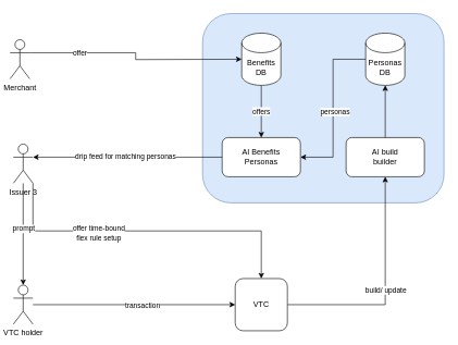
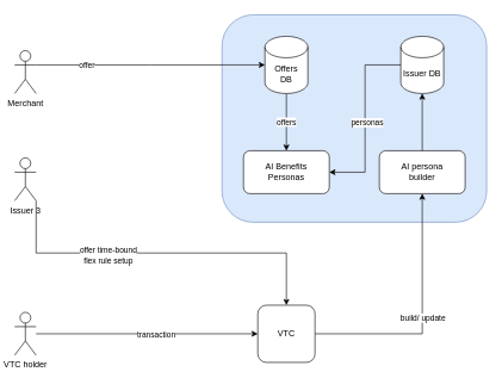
  <mxCell id="0" />
  <mxCell id="1" parent="0" />
  <mxCell id="2" value="" style="rounded=1;whiteSpace=wrap;html=1;fillColor=#dae8fc;strokeColor=#6c8ebf;align=left;labelPosition=right;verticalLabelPosition=middle;verticalAlign=middle;" vertex="1" parent="1"><mxGeometry x="310" y="20" width="370" height="290" as="geometry" /></mxCell>
  <mxCell id="3" style="edgeStyle=orthogonalEdgeStyle;rounded=0;orthogonalLoop=1;jettySize=auto;html=1;entryX=0.5;entryY=1;entryDx=0;entryDy=0;" parent="1" source="5" target="26" edge="1"><mxGeometry relative="1" as="geometry"><mxPoint x="590" y="280" as="targetPoint" /></mxGeometry></mxCell>
  <mxCell id="4" value="build/ update" style="edgeLabel;html=1;align=center;verticalAlign=middle;resizable=0;points=[];" parent="3" vertex="1" connectable="0"><mxGeometry relative="1" as="geometry"><mxPoint as="offset" /></mxGeometry></mxCell>
  <mxCell id="5" value="VTC" style="whiteSpace=wrap;html=1;aspect=fixed;rounded=1;" parent="1" vertex="1"><mxGeometry x="360" y="426" width="80" height="80" as="geometry" /></mxCell>
  <mxCell id="6" style="edgeStyle=orthogonalEdgeStyle;rounded=0;orthogonalLoop=1;jettySize=auto;html=1;exitX=1;exitY=0.333;exitDx=0;exitDy=0;exitPerimeter=0;" edge="1" parent="1" source="8"><mxGeometry relative="1" as="geometry"><mxPoint x="370" y="90" as="targetPoint" /></mxGeometry></mxCell>
  <mxCell id="7" value="offer" style="edgeLabel;html=1;align=center;verticalAlign=middle;resizable=0;points=[];" vertex="1" connectable="0" parent="6"><mxGeometry x="-0.116" y="2" relative="1" as="geometry"><mxPoint x="-72" y="2" as="offset" /></mxGeometry></mxCell>
- <mxCell id="8" value="Merchant" style="shape=umlActor;verticalLabelPosition=bottom;verticalAlign=top;html=1;outlineConnect=0;" parent="1" vertex="1"><mxGeometry x="15" y="60" width="30" height="60" as="geometry" /></mxCell>
+ <mxCell id="8" value="Merchant" style="shape=umlActor;verticalLabelPosition=bottom;verticalAlign=top;html=1;outlineConnect=0;" parent="1" vertex="1"><mxGeometry x="20" y="70" width="30" height="60" as="geometry" /></mxCell>
  <mxCell id="9" style="edgeStyle=orthogonalEdgeStyle;rounded=0;orthogonalLoop=1;jettySize=auto;html=1;entryX=0;entryY=0.5;entryDx=0;entryDy=0;" parent="1" source="11" target="5" edge="1"><mxGeometry relative="1" as="geometry" /></mxCell>
  <mxCell id="10" value="transaction" style="edgeLabel;html=1;align=center;verticalAlign=middle;resizable=0;points=[];" parent="9" vertex="1" connectable="0"><mxGeometry x="0.077" y="-1" relative="1" as="geometry"><mxPoint as="offset" /></mxGeometry></mxCell>
  <mxCell id="11" value="VTC holder" style="shape=umlActor;verticalLabelPosition=bottom;verticalAlign=top;html=1;outlineConnect=0;" parent="1" vertex="1"><mxGeometry x="20" y="436" width="30" height="60" as="geometry" /></mxCell>
  <mxCell id="12" value="AI Benefits &lt;br&gt;Personas" style="rounded=1;whiteSpace=wrap;html=1;" parent="1" vertex="1"><mxGeometry x="340" y="210" width="120" height="60" as="geometry" /></mxCell>
  <mxCell id="13" style="edgeStyle=orthogonalEdgeStyle;rounded=0;orthogonalLoop=1;jettySize=auto;html=1;exitX=1;exitY=1;exitDx=0;exitDy=0;exitPerimeter=0;entryX=0.5;entryY=0;entryDx=0;entryDy=0;" edge="1" parent="1" source="15" target="5"><mxGeometry relative="1" as="geometry" /></mxCell>
  <mxCell id="14" value="offer time-bound&lt;br&gt;flex rule setup" style="edgeLabel;html=1;align=center;verticalAlign=middle;resizable=0;points=[];" vertex="1" connectable="0" parent="13"><mxGeometry x="-0.218" y="-3" relative="1" as="geometry"><mxPoint x="-21" as="offset" /></mxGeometry></mxCell>
  <mxCell id="15" value="Issuer 3" style="shape=umlActor;verticalLabelPosition=bottom;verticalAlign=top;html=1;outlineConnect=0;" parent="1" vertex="1"><mxGeometry x="20" y="220" width="30" height="60" as="geometry" /></mxCell>
- <mxCell id="16" style="edgeStyle=orthogonalEdgeStyle;rounded=0;orthogonalLoop=1;jettySize=auto;html=1;exitX=0;exitY=0.5;exitDx=0;exitDy=0;entryX=1;entryY=0.333;entryDx=0;entryDy=0;entryPerimeter=0;" edge="1" parent="1" source="12" target="15"><mxGeometry relative="1" as="geometry" /></mxCell>
- <mxCell id="17" value="drip feed for matching personas" style="edgeLabel;html=1;align=center;verticalAlign=middle;resizable=0;points=[];" vertex="1" connectable="0" parent="16"><mxGeometry x="0.028" y="-1" relative="1" as="geometry"><mxPoint as="offset" /></mxGeometry></mxCell>
- <mxCell id="18" style="edgeStyle=orthogonalEdgeStyle;rounded=0;orthogonalLoop=1;jettySize=auto;html=1;entryX=0.5;entryY=0;entryDx=0;entryDy=0;entryPerimeter=0;" edge="1" parent="1" source="15" target="11"><mxGeometry relative="1" as="geometry" /></mxCell>
- <mxCell id="19" value="prompt" style="edgeLabel;html=1;align=center;verticalAlign=middle;resizable=0;points=[];" vertex="1" connectable="0" parent="18"><mxGeometry x="-0.115" relative="1" as="geometry"><mxPoint as="offset" /></mxGeometry></mxCell>
  <mxCell id="20" style="edgeStyle=orthogonalEdgeStyle;rounded=0;orthogonalLoop=1;jettySize=auto;html=1;entryX=0.5;entryY=0;entryDx=0;entryDy=0;" edge="1" parent="1" source="22" target="12"><mxGeometry relative="1" as="geometry" /></mxCell>
  <mxCell id="21" value="offers" style="edgeLabel;html=1;align=center;verticalAlign=middle;resizable=0;points=[];" vertex="1" connectable="0" parent="20"><mxGeometry x="-0.025" y="-1" relative="1" as="geometry"><mxPoint as="offset" /></mxGeometry></mxCell>
- <mxCell id="22" value="Benefits&lt;br&gt;DB" style="shape=cylinder3;whiteSpace=wrap;html=1;boundedLbl=1;backgroundOutline=1;size=15;" vertex="1" parent="1"><mxGeometry x="370" y="50" width="60" height="80" as="geometry" /></mxCell>
+ <mxCell id="22" value="Offers&lt;br&gt;DB" style="shape=cylinder3;whiteSpace=wrap;html=1;boundedLbl=1;backgroundOutline=1;size=15;" vertex="1" parent="1"><mxGeometry x="370" y="50" width="60" height="80" as="geometry" /></mxCell>
  <mxCell id="23" style="edgeStyle=orthogonalEdgeStyle;rounded=0;orthogonalLoop=1;jettySize=auto;html=1;exitX=0;exitY=0.5;exitDx=0;exitDy=0;exitPerimeter=0;entryX=1;entryY=0.5;entryDx=0;entryDy=0;" edge="1" parent="1" source="25" target="12"><mxGeometry relative="1" as="geometry" /></mxCell>
  <mxCell id="24" value="personas" style="edgeLabel;html=1;align=center;verticalAlign=middle;resizable=0;points=[];" vertex="1" connectable="0" parent="23"><mxGeometry x="0.04" y="2" relative="1" as="geometry"><mxPoint as="offset" /></mxGeometry></mxCell>
- <mxCell id="25" value="Personas DB" style="shape=cylinder3;whiteSpace=wrap;html=1;boundedLbl=1;backgroundOutline=1;size=15;" vertex="1" parent="1"><mxGeometry x="560" y="50" width="60" height="80" as="geometry" /></mxCell>
- <mxCell id="26" value="AI build &lt;br&gt;builder" style="rounded=1;whiteSpace=wrap;html=1;" vertex="1" parent="1"><mxGeometry x="530" y="210" width="120" height="60" as="geometry" /></mxCell>
+ <mxCell id="25" value="Issuer DB" style="shape=cylinder3;whiteSpace=wrap;html=1;boundedLbl=1;backgroundOutline=1;size=15;" vertex="1" parent="1"><mxGeometry x="560" y="50" width="60" height="80" as="geometry" /></mxCell>
+ <mxCell id="26" value="AI persona &lt;br&gt;builder" style="rounded=1;whiteSpace=wrap;html=1;" vertex="1" parent="1"><mxGeometry x="530" y="210" width="120" height="60" as="geometry" /></mxCell>
  <mxCell id="27" style="edgeStyle=orthogonalEdgeStyle;rounded=0;orthogonalLoop=1;jettySize=auto;html=1;entryX=0.5;entryY=1;entryDx=0;entryDy=0;entryPerimeter=0;" edge="1" parent="1" source="26" target="25"><mxGeometry relative="1" as="geometry" /></mxCell>
